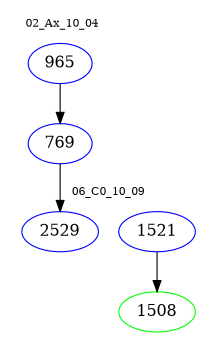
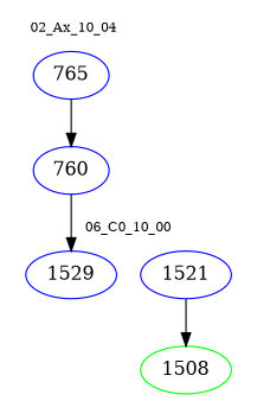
  digraph {
    node [color=blue]
    edge [color=black]
-   n1 [label=965]
-   n2 [label=769]
+   n1 [label=765]
+   n2 [label=760]
    n3 [label=1521]
    n4 [color=green label=1508]
-   n5 [label=2529]
+   n5 [label=1529]
    subgraph cluster_1 {
      color=white
      fontsize=10
      label="02_Ax_10_04"
      n1
      n2
    }
    subgraph cluster_2 {
      color=white
      fontsize=10
-     label="06_C0_10_09"
+     label="06_C0_10_00"
      n3
      n4
      n5
    }
    n1 -> n2
    n2 -> n5
    n3 -> n4
  }
